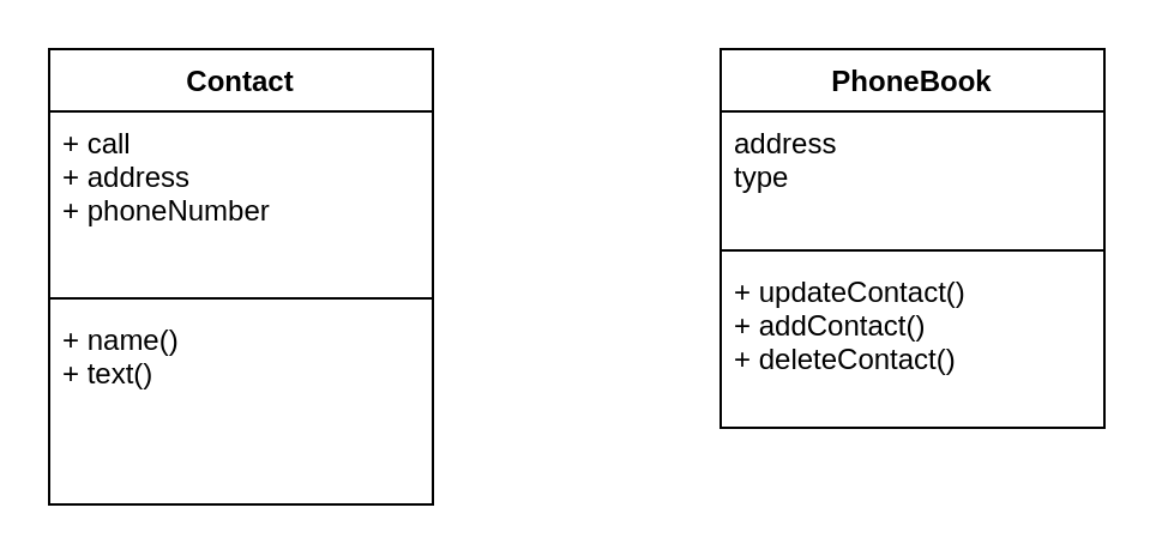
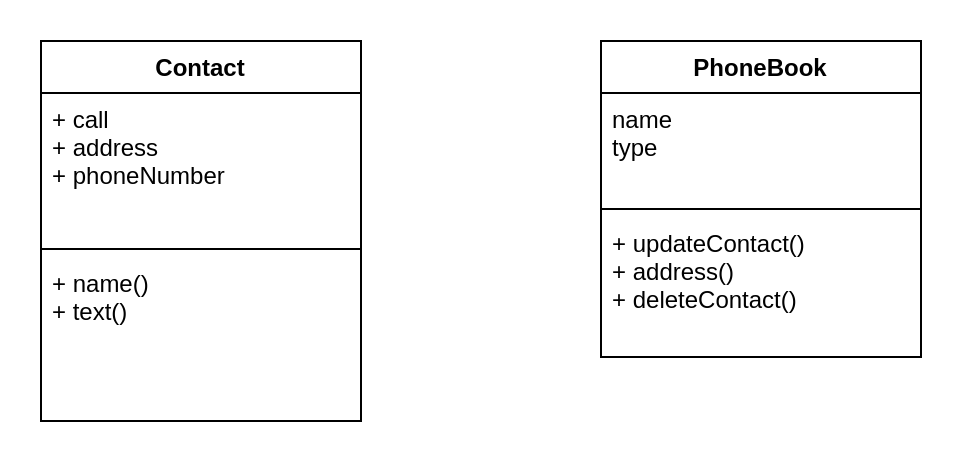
  <mxCell id="0" />
  <mxCell id="1" parent="0" />
  <mxCell id="2" value="Contact" style="swimlane;fontStyle=1;align=center;verticalAlign=top;childLayout=stackLayout;horizontal=1;startSize=26;horizontalStack=0;resizeParent=1;resizeParentMax=0;resizeLast=0;collapsible=1;marginBottom=0;" vertex="1" parent="1"><mxGeometry x="20" y="20" width="160" height="190" as="geometry" /></mxCell>
  <mxCell id="3" value="+ call&#10;+ address&#10;+ phoneNumber" style="text;strokeColor=none;fillColor=none;align=left;verticalAlign=top;spacingLeft=4;spacingRight=4;overflow=hidden;rotatable=0;points=[[0,0.5],[1,0.5]];portConstraint=eastwest;" vertex="1" parent="2"><mxGeometry y="26" width="160" height="74" as="geometry" /></mxCell>
  <mxCell id="4" value="" style="line;strokeWidth=1;fillColor=none;align=left;verticalAlign=middle;spacingTop=-1;spacingLeft=3;spacingRight=3;rotatable=0;labelPosition=right;points=[];portConstraint=eastwest;strokeColor=inherit;" vertex="1" parent="2"><mxGeometry y="100" width="160" height="8" as="geometry" /></mxCell>
  <mxCell id="5" value="+ name()&#10;+ text()&#10;" style="text;strokeColor=none;fillColor=none;align=left;verticalAlign=top;spacingLeft=4;spacingRight=4;overflow=hidden;rotatable=0;points=[[0,0.5],[1,0.5]];portConstraint=eastwest;" vertex="1" parent="2"><mxGeometry y="108" width="160" height="82" as="geometry" /></mxCell>
  <mxCell id="6" value="PhoneBook" style="swimlane;fontStyle=1;align=center;verticalAlign=top;childLayout=stackLayout;horizontal=1;startSize=26;horizontalStack=0;resizeParent=1;resizeParentMax=0;resizeLast=0;collapsible=1;marginBottom=0;" vertex="1" parent="1"><mxGeometry x="300" y="20" width="160" height="158" as="geometry" /></mxCell>
- <mxCell id="7" value="address&#10;type" style="text;strokeColor=none;fillColor=none;align=left;verticalAlign=top;spacingLeft=4;spacingRight=4;overflow=hidden;rotatable=0;points=[[0,0.5],[1,0.5]];portConstraint=eastwest;" vertex="1" parent="6"><mxGeometry y="26" width="160" height="54" as="geometry" /></mxCell>
+ <mxCell id="7" value="name&#10;type" style="text;strokeColor=none;fillColor=none;align=left;verticalAlign=top;spacingLeft=4;spacingRight=4;overflow=hidden;rotatable=0;points=[[0,0.5],[1,0.5]];portConstraint=eastwest;" vertex="1" parent="6"><mxGeometry y="26" width="160" height="54" as="geometry" /></mxCell>
  <mxCell id="8" value="" style="line;strokeWidth=1;fillColor=none;align=left;verticalAlign=middle;spacingTop=-1;spacingLeft=3;spacingRight=3;rotatable=0;labelPosition=right;points=[];portConstraint=eastwest;strokeColor=inherit;" vertex="1" parent="6"><mxGeometry y="80" width="160" height="8" as="geometry" /></mxCell>
- <mxCell id="9" value="+ updateContact()&#10;+ addContact()&#10;+ deleteContact()" style="text;strokeColor=none;fillColor=none;align=left;verticalAlign=top;spacingLeft=4;spacingRight=4;overflow=hidden;rotatable=0;points=[[0,0.5],[1,0.5]];portConstraint=eastwest;" vertex="1" parent="6"><mxGeometry y="88" width="160" height="70" as="geometry" /></mxCell>
+ <mxCell id="9" value="+ updateContact()&#10;+ address()&#10;+ deleteContact()" style="text;strokeColor=none;fillColor=none;align=left;verticalAlign=top;spacingLeft=4;spacingRight=4;overflow=hidden;rotatable=0;points=[[0,0.5],[1,0.5]];portConstraint=eastwest;" vertex="1" parent="6"><mxGeometry y="88" width="160" height="70" as="geometry" /></mxCell>
